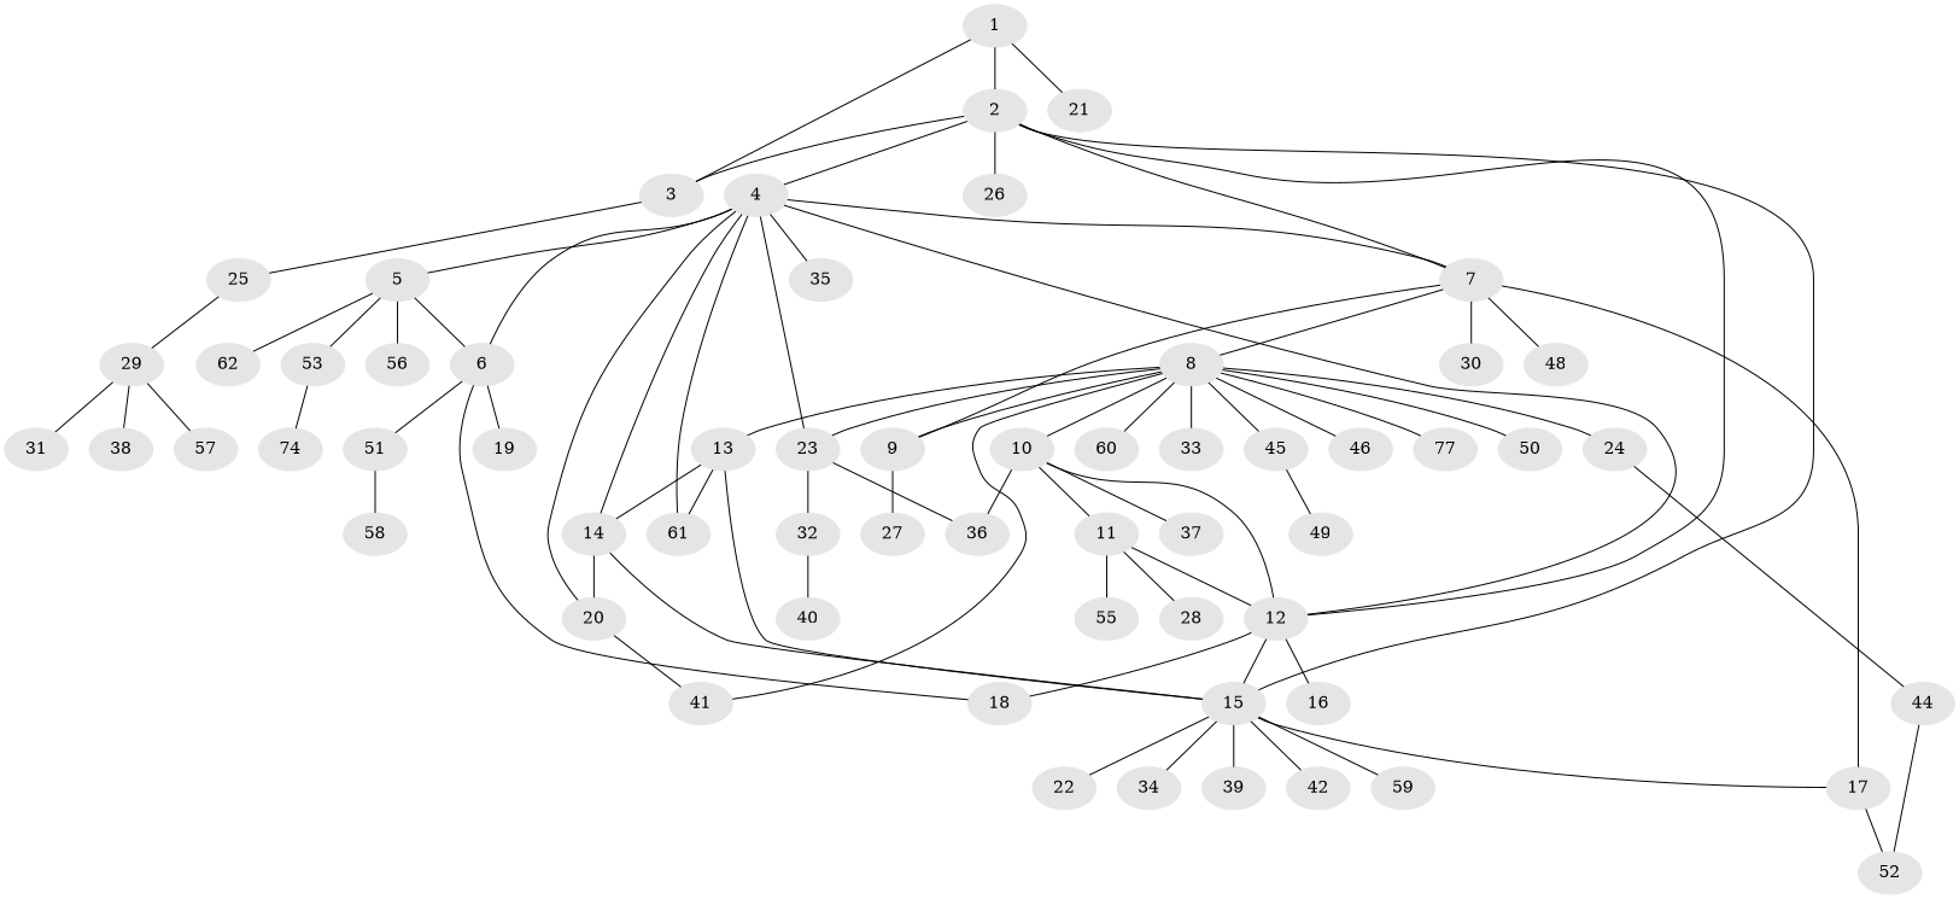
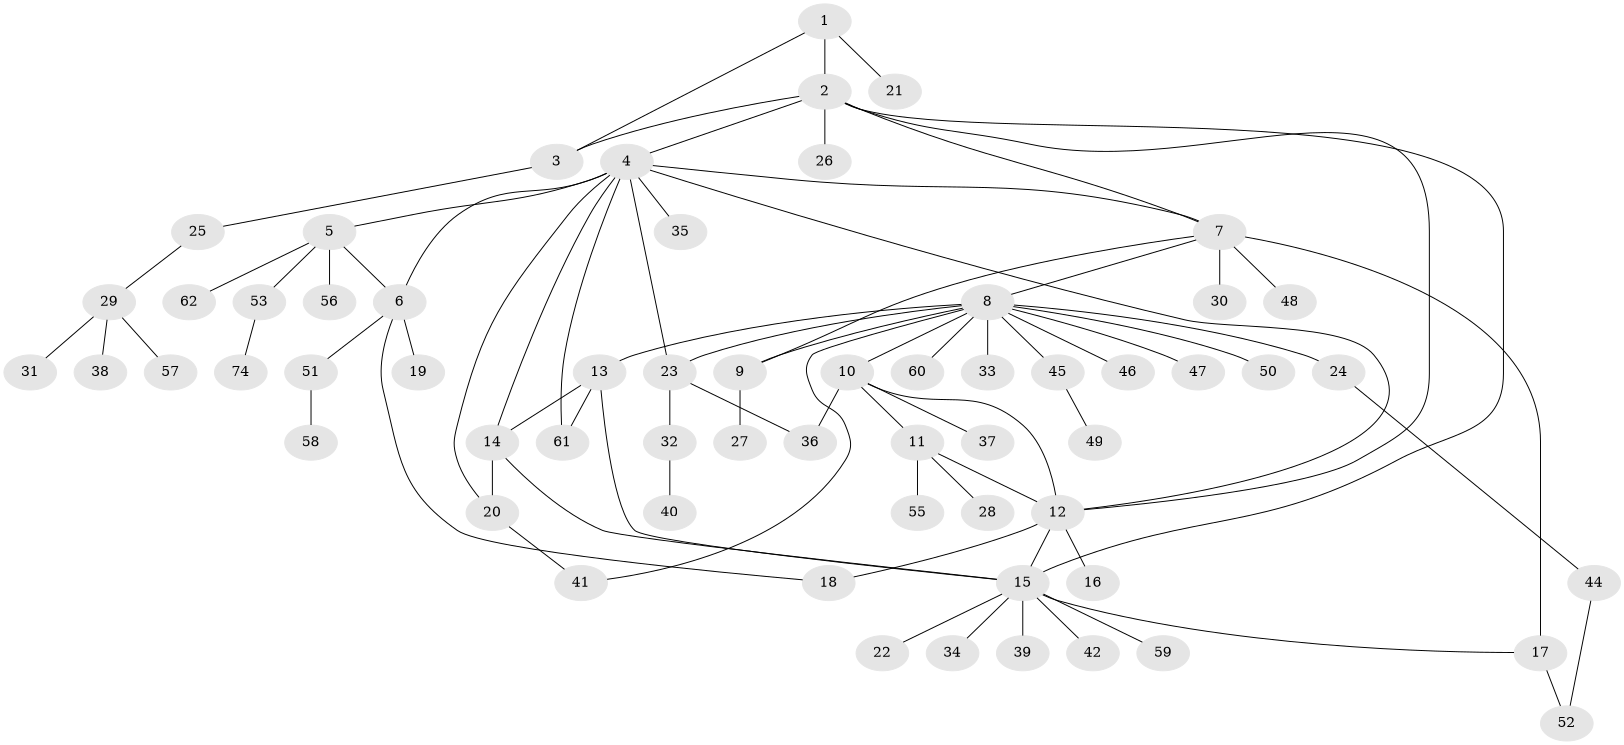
  graph {
    node [color=gray90 style=filled]
    1
    2
    3
    21
    4
    7
    12
    15
    26
    25
    5
    6
    14
    20
    23
    35
    61
    8
    9
    17
    30
    48
    18
    16
    22
    34
    39
    42
    59
    29
    53
    56
    62
    19
    51
    41
    36
    32
    n39 [label=74]
    58
    10
    13
    24
    33
    45
    46
-   47 [label=77]
+   47
    50
    60
    27
    52
    11
    37
    44
    49
    28
    55
    40
    31
    38
    57
    1 -- 2
    1 -- 3
    1 -- 21
    2 -- 3
    2 -- 4
    2 -- 7
    2 -- 12
    2 -- 15
    2 -- 26
    3 -- 25
    4 -- 7
    4 -- 12
    4 -- 5
    4 -- 6
    4 -- 14
    4 -- 20
    4 -- 23
    4 -- 35
    4 -- 61
    7 -- 8
    7 -- 9
    7 -- 17
    7 -- 30
    7 -- 48
    12 -- 15
    12 -- 18
    12 -- 16
    15 -- 17
    15 -- 22
    15 -- 34
    15 -- 39
    15 -- 42
    15 -- 59
    25 -- 29
    5 -- 6
    5 -- 53
    5 -- 56
    5 -- 62
    6 -- 18
    6 -- 19
    6 -- 51
    14 -- 15
    14 -- 20
    20 -- 41
    23 -- 36
    23 -- 32
    8 -- 23
    8 -- 9
    8 -- 41
    8 -- 10
    8 -- 13
    8 -- 24
    8 -- 33
    8 -- 45
    8 -- 46
    8 -- 47
    8 -- 50
    8 -- 60
    9 -- 27
    17 -- 52
    29 -- 31
    29 -- 38
    29 -- 57
    53 -- n39
    51 -- 58
    32 -- 40
    10 -- 12
    10 -- 36
    10 -- 11
    10 -- 37
    13 -- 15
    13 -- 14
    13 -- 61
    24 -- 44
    45 -- 49
    11 -- 12
    11 -- 28
    11 -- 55
    44 -- 52
  }
